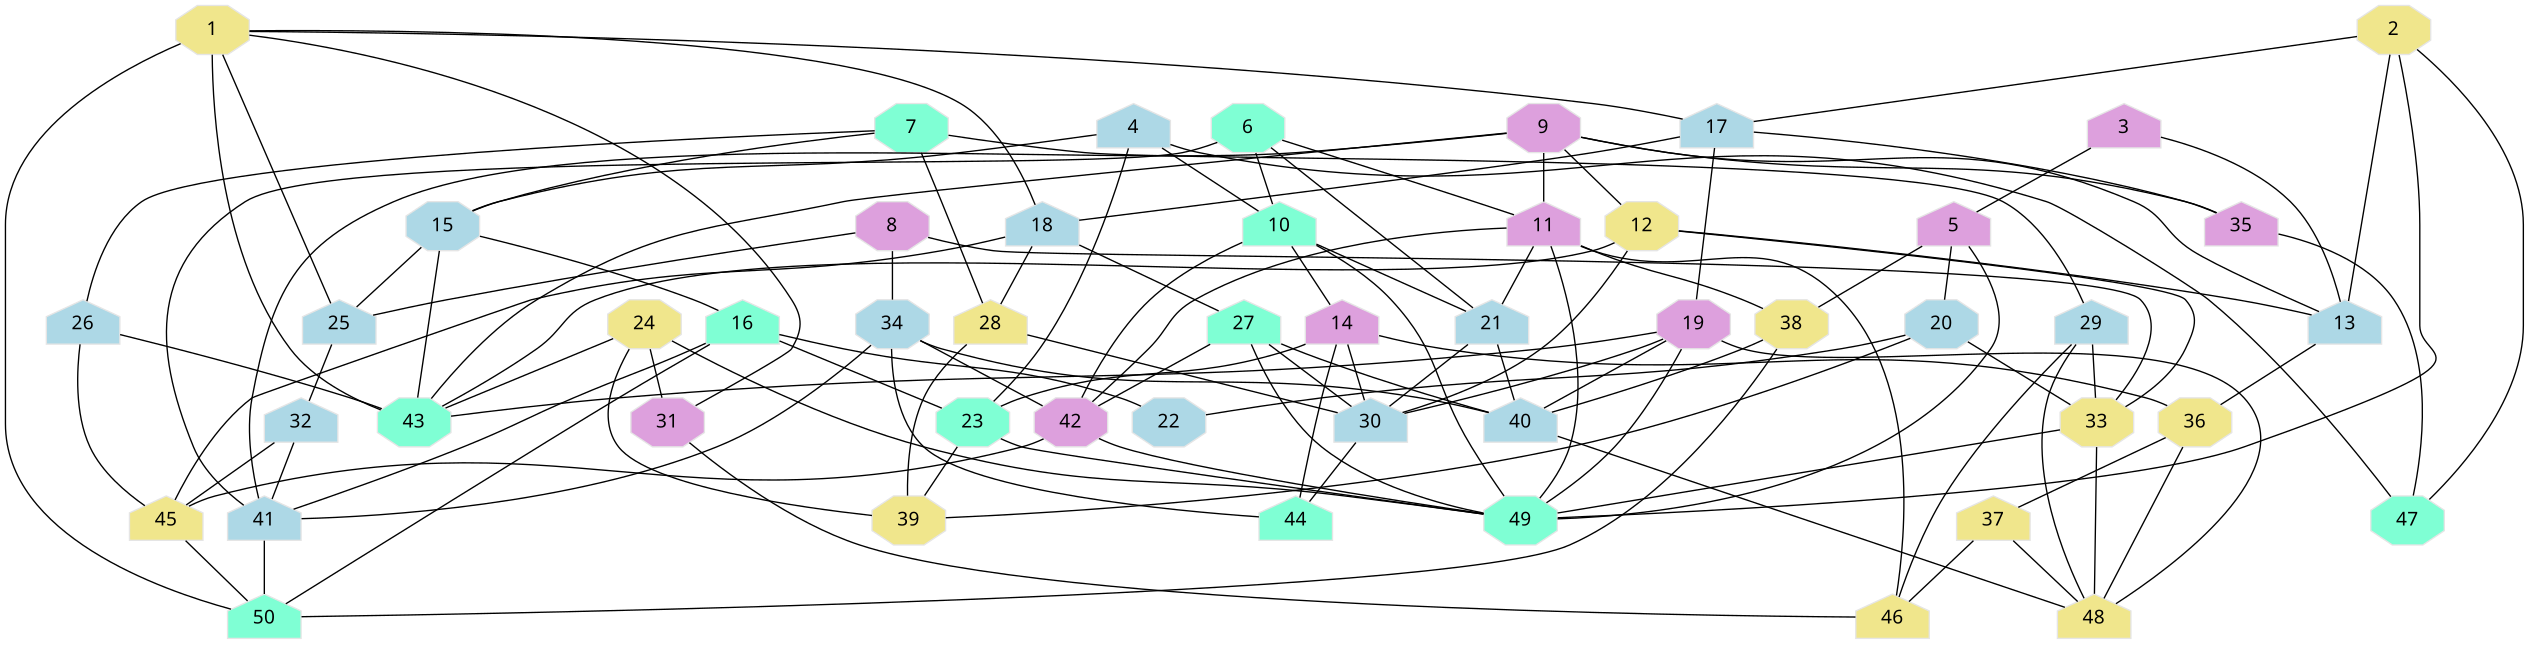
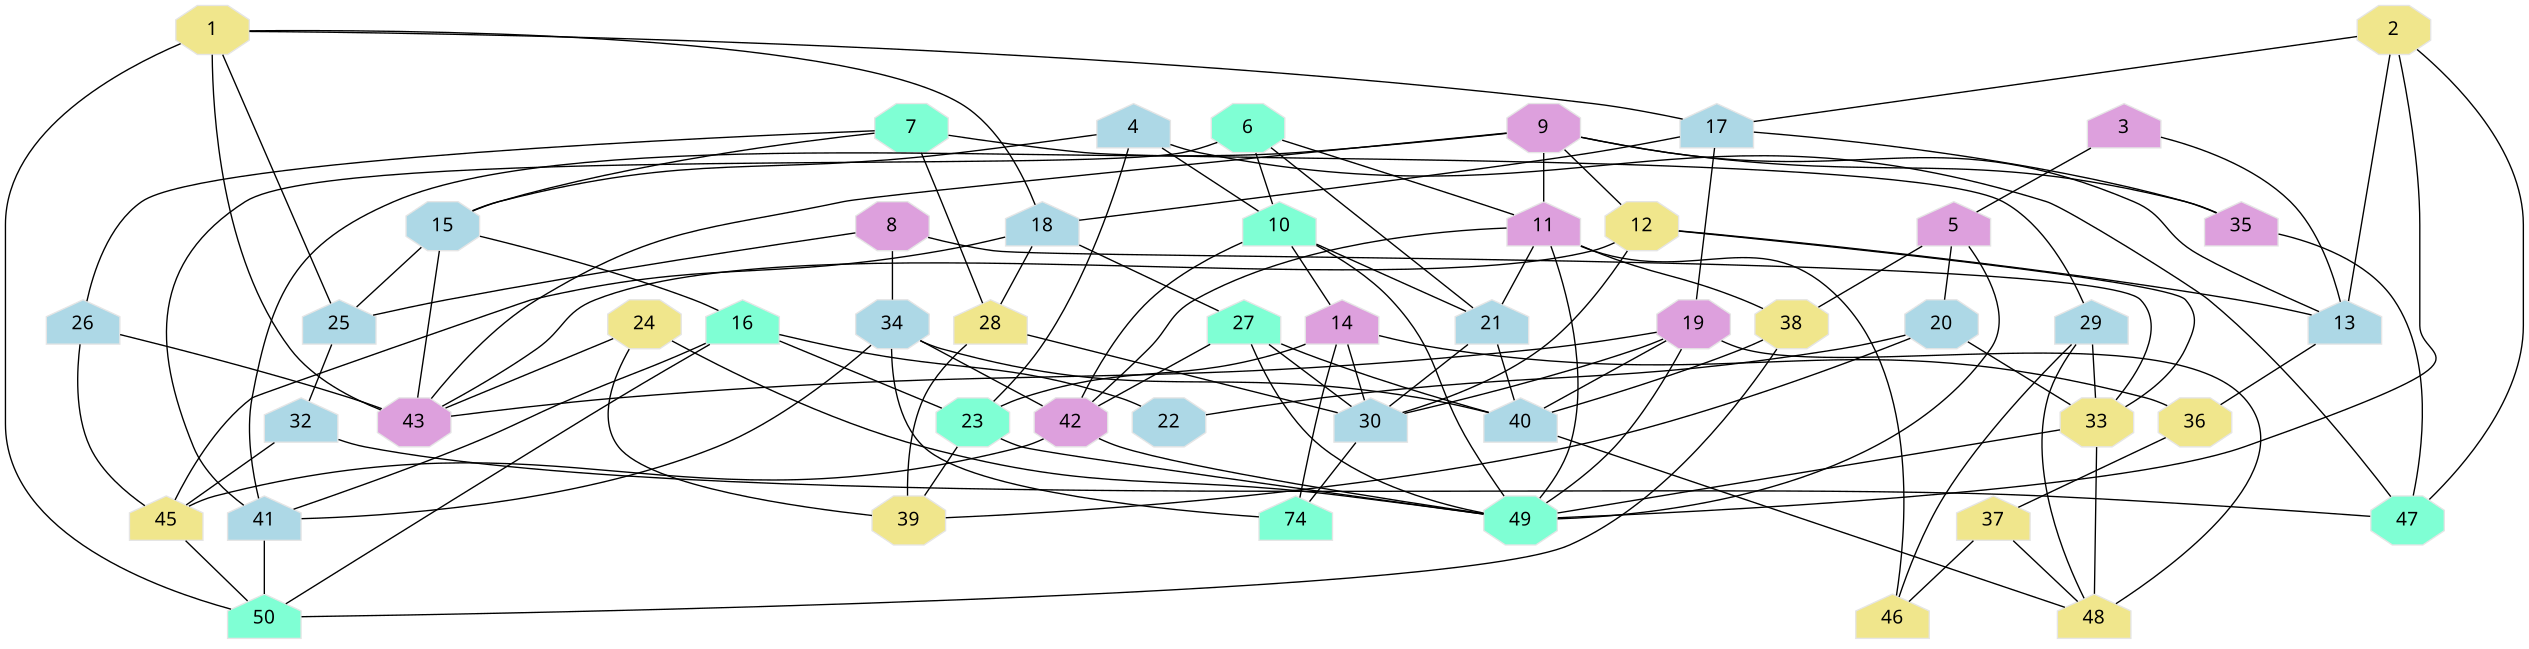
  graph {
    fontname="Noto Sans"
    node [color=gray90 fillcolor=lightblue fontname="Noto Sans" shape=house style=filled]
    edge [fontname="Noto Sans" weight=1.0]
    1 [fillcolor=khaki shape=octagon]
    17
    18
    25
-   31 [fillcolor=plum shape=octagon]
-   43 [fillcolor=aquamarine shape=octagon]
+   43 [fillcolor=plum shape=octagon]
    50 [fillcolor=aquamarine]
    35 [fillcolor=plum]
    19 [fillcolor=plum shape=octagon]
    28 [fillcolor=khaki]
    27 [fillcolor=aquamarine]
    45 [fillcolor=khaki]
    32
    46 [fillcolor=khaki]
    2 [fillcolor=khaki shape=octagon]
    13
    47 [fillcolor=aquamarine shape=octagon]
    49 [fillcolor=aquamarine shape=octagon]
    36 [fillcolor=khaki shape=octagon]
    3 [fillcolor=plum]
    5 [fillcolor=plum]
    20 [shape=octagon]
    38 [fillcolor=khaki shape=octagon]
    4
    10 [fillcolor=aquamarine]
    15 [shape=octagon]
    23 [fillcolor=aquamarine shape=octagon]
    21
    14 [fillcolor=plum]
    42 [fillcolor=plum shape=octagon]
    16 [fillcolor=aquamarine]
    39 [fillcolor=khaki shape=octagon]
    33 [fillcolor=khaki shape=octagon]
    22 [shape=octagon]
    40
    6 [fillcolor=aquamarine shape=octagon]
    11 [fillcolor=plum]
    41
    30
    7 [fillcolor=aquamarine shape=octagon]
    26
    29
    48 [fillcolor=khaki]
    8 [fillcolor=plum shape=octagon]
    34 [shape=octagon]
-   44 [fillcolor=aquamarine]
+   44 [fillcolor=aquamarine label=74]
    9 [fillcolor=plum shape=octagon]
    12 [fillcolor=khaki shape=octagon]
    37 [fillcolor=khaki]
    24 [fillcolor=khaki shape=octagon]
    1 -- 17
    1 -- 18
    1 -- 25
-   1 -- 31
    1 -- 43
    1 -- 50 [weight=2.0]
    17 -- 18
    17 -- 35
    17 -- 19
    18 -- 28
    18 -- 27
    18 -- 45
    25 -- 32
-   31 -- 46
    35 -- 47
    19 -- 43
    19 -- 49
    19 -- 40
    19 -- 30
    19 -- 48
    28 -- 39
    28 -- 30
    27 -- 49
    27 -- 42
    27 -- 40
    27 -- 30
    45 -- 50
    32 -- 45
-   32 -- 41
+   32 -- 47
    2 -- 17
    2 -- 13
    2 -- 47
    2 -- 49
    13 -- 36
-   36 -- 48
    36 -- 37
    3 -- 13
    3 -- 5
    5 -- 49
    5 -- 20
    5 -- 38
    20 -- 39
    20 -- 33
    20 -- 22
    38 -- 50 [weight=2.0]
    38 -- 40
    4 -- 47
    4 -- 10
    4 -- 15
    4 -- 23
    10 -- 49
    10 -- 21
    10 -- 14
    10 -- 42
    15 -- 25
    15 -- 43
    15 -- 16
    23 -- 49
    23 -- 39
    21 -- 40
    21 -- 30
    14 -- 36
    14 -- 23
    14 -- 30
    14 -- 44 [weight=2.0]
    42 -- 45
    42 -- 49
    16 -- 50
    16 -- 23
    16 -- 22 [weight=2.0]
    16 -- 41
    33 -- 49
    33 -- 48
    40 -- 48
    6 -- 10
    6 -- 21
    6 -- 11
    6 -- 41 [weight=3.0]
    11 -- 46
    11 -- 49
    11 -- 38
    11 -- 21
    11 -- 42
    41 -- 50
    30 -- 44
    7 -- 28
    7 -- 15
    7 -- 26
    7 -- 29
    26 -- 43 [weight=2.0]
    26 -- 45
    29 -- 46
    29 -- 33
    29 -- 48
    8 -- 25
    8 -- 33 [weight=2.0]
    8 -- 34
    34 -- 42
    34 -- 40
    34 -- 41
    34 -- 44 [weight=2.0]
    9 -- 43
    9 -- 35
    9 -- 13
    9 -- 11 [weight=2.0]
    9 -- 41
    9 -- 12
    12 -- 43
    12 -- 13 [weight=2.0]
    12 -- 33
    12 -- 30
    37 -- 46
    37 -- 48
-   24 -- 31
    24 -- 43
    24 -- 49
    24 -- 39
  }
